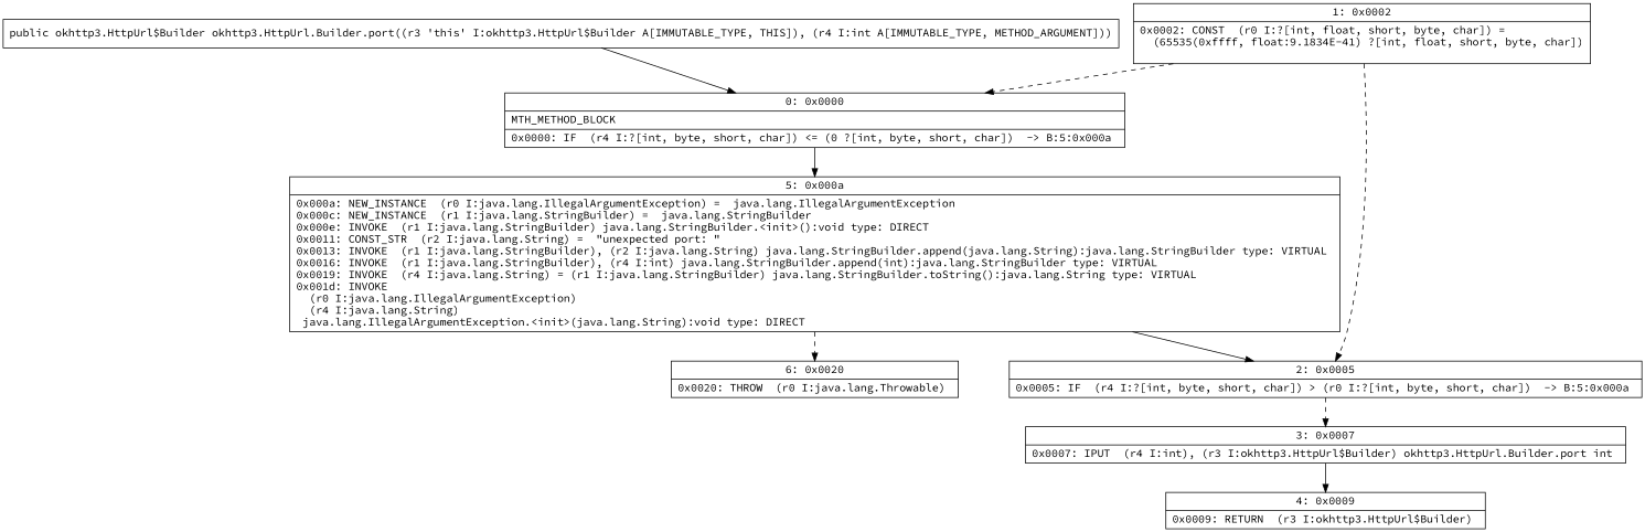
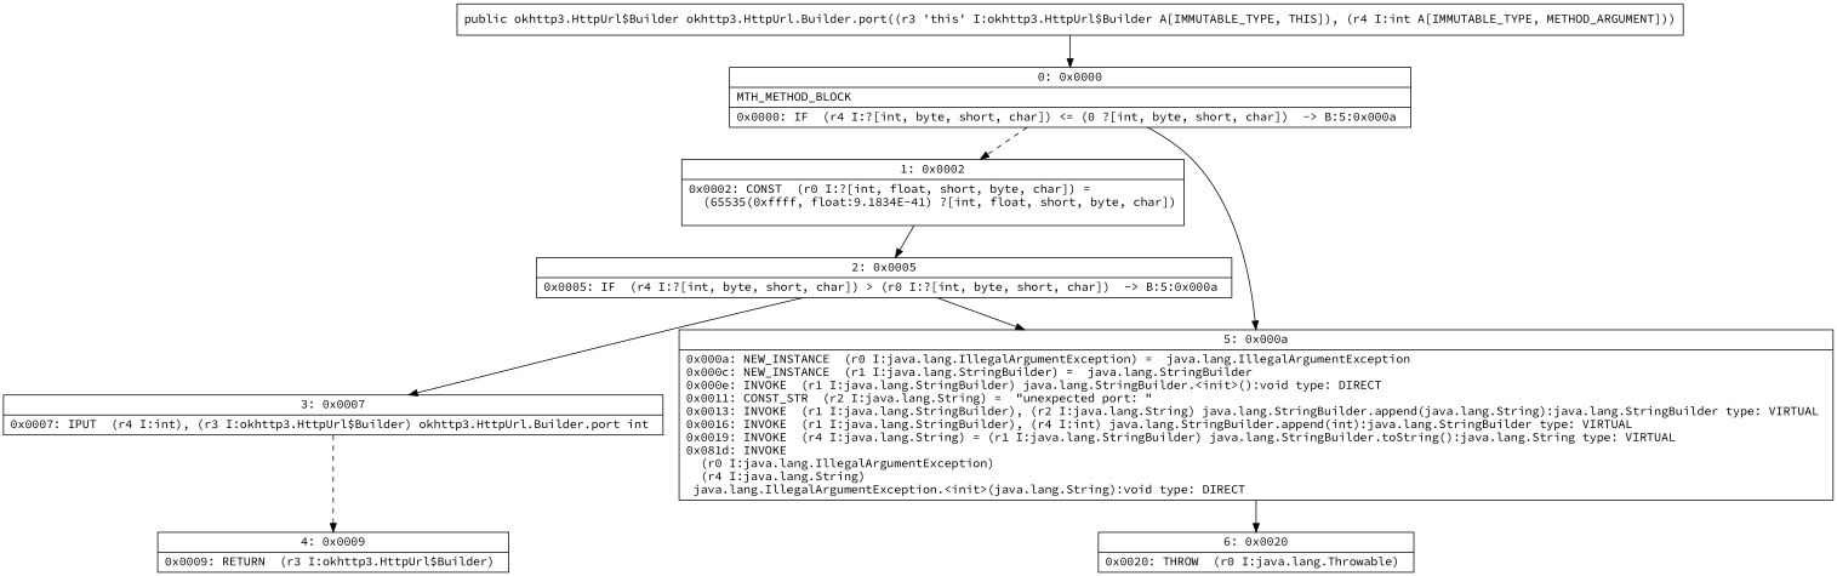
  digraph {
    fontname="Source Code Pro"
    node [fontname="Source Code Pro" shape=record]
    edge [fontname="Source Code Pro"]
    n1 [label="{0\:\ 0x0000|MTH_METHOD_BLOCK\l|0x0000: IF  (r4 I:?[int, byte, short, char]) \<= (0 ?[int, byte, short, char])  \-\> B:5:0x000a \l}"]
    n2 [label="{1\:\ 0x0002|0x0002: CONST  (r0 I:?[int, float, short, byte, char]) = \l  (65535(0xffff, float:9.1834E\-41) ?[int, float, short, byte, char])\l \l}"]
-   n3 [label="{5\:\ 0x000a|0x000a: NEW_INSTANCE  (r0 I:java.lang.IllegalArgumentException) =  java.lang.IllegalArgumentException \l0x000c: NEW_INSTANCE  (r1 I:java.lang.StringBuilder) =  java.lang.StringBuilder \l0x000e: INVOKE  (r1 I:java.lang.StringBuilder) java.lang.StringBuilder.\<init\>():void type: DIRECT \l0x0011: CONST_STR  (r2 I:java.lang.String) =  \"unexpected port: \" \l0x0013: INVOKE  (r1 I:java.lang.StringBuilder), (r2 I:java.lang.String) java.lang.StringBuilder.append(java.lang.String):java.lang.StringBuilder type: VIRTUAL \l0x0016: INVOKE  (r1 I:java.lang.StringBuilder), (r4 I:int) java.lang.StringBuilder.append(int):java.lang.StringBuilder type: VIRTUAL \l0x0019: INVOKE  (r4 I:java.lang.String) = (r1 I:java.lang.StringBuilder) java.lang.StringBuilder.toString():java.lang.String type: VIRTUAL \l0x001d: INVOKE  \l  (r0 I:java.lang.IllegalArgumentException)\l  (r4 I:java.lang.String)\l java.lang.IllegalArgumentException.\<init\>(java.lang.String):void type: DIRECT \l}"]
+   n3 [label="{5\:\ 0x000a|0x000a: NEW_INSTANCE  (r0 I:java.lang.IllegalArgumentException) =  java.lang.IllegalArgumentException \l0x000c: NEW_INSTANCE  (r1 I:java.lang.StringBuilder) =  java.lang.StringBuilder \l0x000e: INVOKE  (r1 I:java.lang.StringBuilder) java.lang.StringBuilder.\<init\>():void type: DIRECT \l0x0011: CONST_STR  (r2 I:java.lang.String) =  \"unexpected port: \" \l0x0013: INVOKE  (r1 I:java.lang.StringBuilder), (r2 I:java.lang.String) java.lang.StringBuilder.append(java.lang.String):java.lang.StringBuilder type: VIRTUAL \l0x0016: INVOKE  (r1 I:java.lang.StringBuilder), (r4 I:int) java.lang.StringBuilder.append(int):java.lang.StringBuilder type: VIRTUAL \l0x0019: INVOKE  (r4 I:java.lang.String) = (r1 I:java.lang.StringBuilder) java.lang.StringBuilder.toString():java.lang.String type: VIRTUAL \l0x081d: INVOKE  \l  (r0 I:java.lang.IllegalArgumentException)\l  (r4 I:java.lang.String)\l java.lang.IllegalArgumentException.\<init\>(java.lang.String):void type: DIRECT \l}"]
    n4 [label="{2\:\ 0x0005|0x0005: IF  (r4 I:?[int, byte, short, char]) \> (r0 I:?[int, byte, short, char])  \-\> B:5:0x000a \l}"]
    n5 [label="{6\:\ 0x0020|0x0020: THROW  (r0 I:java.lang.Throwable) \l}"]
    n6 [label="{3\:\ 0x0007|0x0007: IPUT  (r4 I:int), (r3 I:okhttp3.HttpUrl$Builder) okhttp3.HttpUrl.Builder.port int \l}"]
    n7 [label="{4\:\ 0x0009|0x0009: RETURN  (r3 I:okhttp3.HttpUrl$Builder) \l}"]
    n8 [label="{public okhttp3.HttpUrl$Builder okhttp3.HttpUrl.Builder.port((r3 'this' I:okhttp3.HttpUrl$Builder A[IMMUTABLE_TYPE, THIS]), (r4 I:int A[IMMUTABLE_TYPE, METHOD_ARGUMENT])) }"]
-   n2 -> n1 [style=dashed]
+   n1 -> n2 [style=dashed]
    n1 -> n3
-   n2 -> n4 [style=dashed]
-   n3 -> n5 [style=dashed]
-   n3 -> n4
-   n4 -> n6 [style=dashed]
-   n6 -> n7
+   n2 -> n4
+   n3 -> n5
+   n4 -> n3
+   n4 -> n6 [style=solid]
+   n6 -> n7 [style=dashed]
    n8 -> n1
  }
